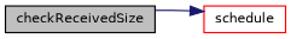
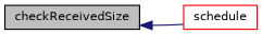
  digraph {
    rankdir=LR
    node [fontname=Helvetica fontsize=10 shape=record]
    n1 [color=black fillcolor=grey75 fontcolor=black height=0.2 label=checkReceivedSize style=filled width=0.4]
    n2 [color=red height=0.2 label=schedule width=0.4]
-   n2 -> n1 [color=midnightblue dir=back fontname=Helvetica fontsize=10 labelfontname=Helvetica labelfontsize=10 style=solid]
+   n1 -> n2 [color=midnightblue dir=back fontname=Helvetica fontsize=10 labelfontname=Helvetica labelfontsize=10 style=solid]
  }
